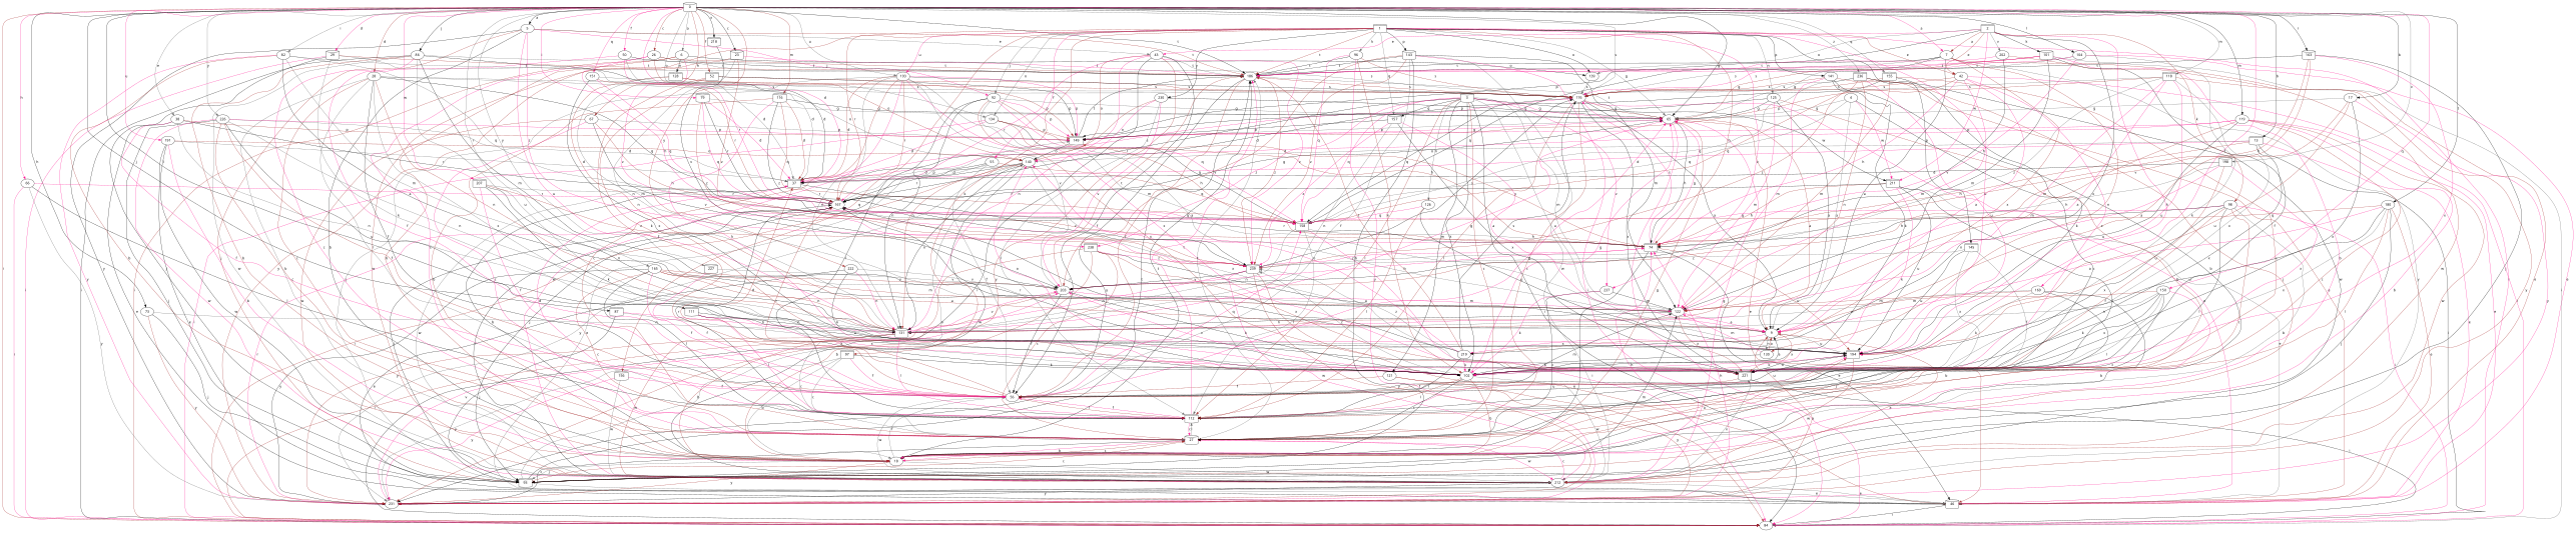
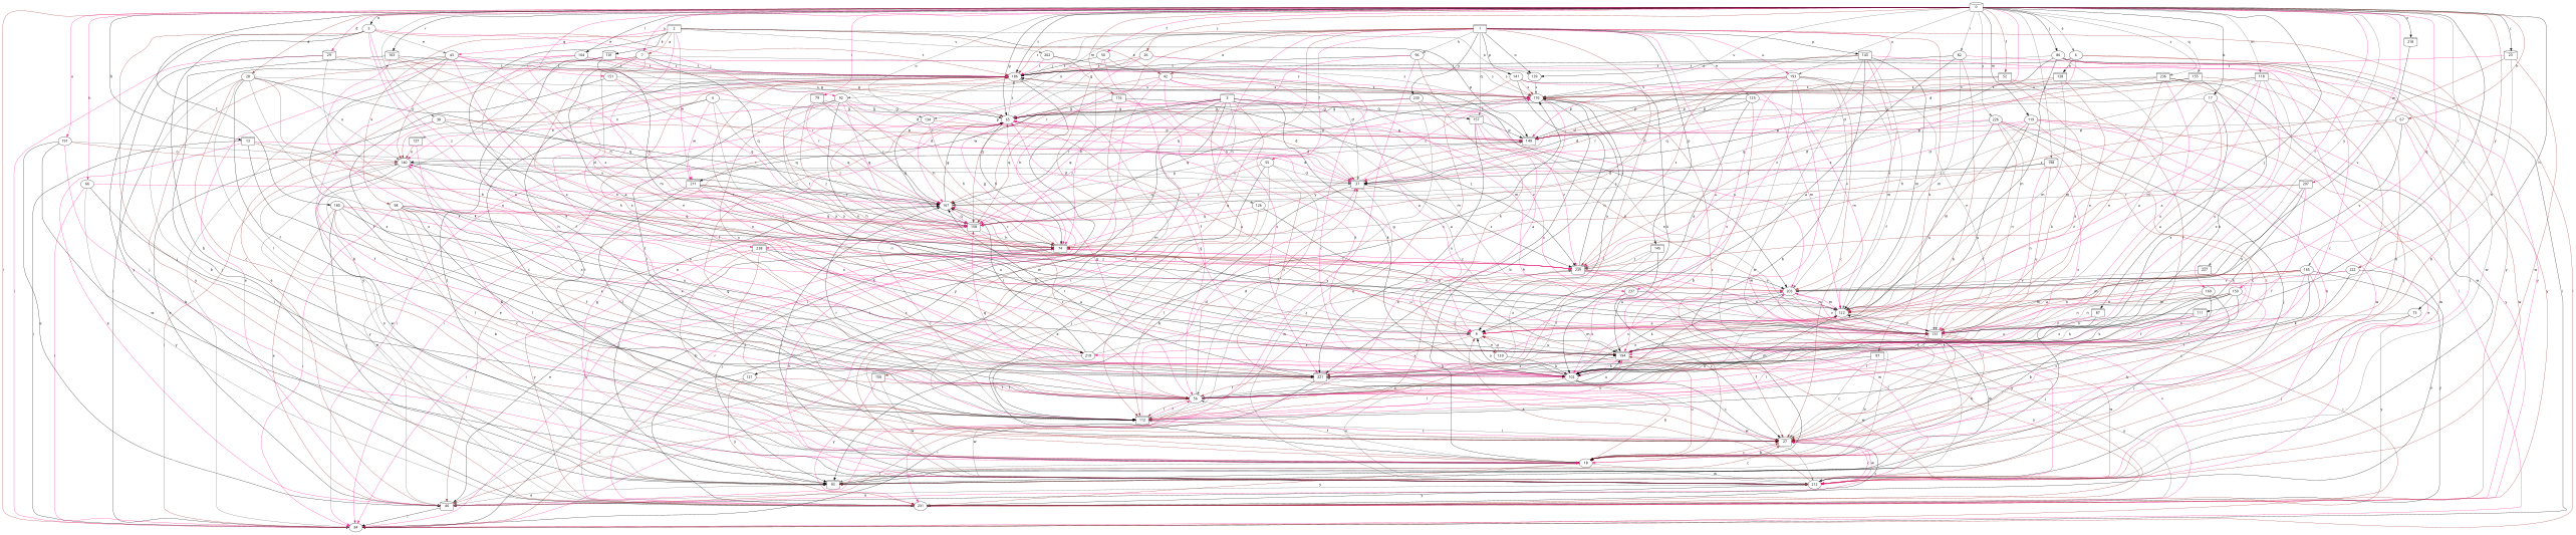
  strict digraph {
    fontname="Noto Sans"
    node [fontname="Noto Sans" shape=ellipse]
    edge [color=black fontname="Noto Sans"]
    0 [shape=cylinder]
    5
    6
    7
    13 [shape=cylinder]
    17
    23 [shape=cylinder]
    26
    28
    29 [shape=cylinder]
    37 [shape=cylinder]
    38
    50
    52 [shape=cylinder]
    65
    66
    67
    73
    79 [shape=cylinder]
    82
    84
    86
    87 [shape=cylinder]
    104
    111 [shape=cylinder]
    116 [shape=cylinder]
    118 [shape=cylinder]
    119
    134
    150
    151
    155 [shape=cylinder]
    163 [shape=cylinder]
    165
    169
    176
    180
    186
    191
    193
    198 [shape=cylinder]
    207 [shape=cylinder]
    218 [shape=cylinder]
    222
    226
    227 [shape=cylinder]
    236 [shape=cylinder]
    92
    194 [shape=cylinder]
    231
    43
    238 [shape=cylinder]
    18
    93 [shape=cylinder]
    139
    128 [shape=cylinder]
    239 [shape=cylinder]
    219
    158 [shape=cylinder]
    9
    46 [shape=cylinder]
    130
    74 [shape=cylinder]
    221 [shape=cylinder]
    140
    212
    131 [shape=cylinder]
    27 [shape=cylinder]
    112 [shape=cylinder]
    56
    102
    167
    149 [shape=cylinder]
    203
    122
    1 [shape=cylinder]
    42
    55
    96
    97 [shape=cylinder]
    125
    141
    143 [shape=cylinder]
    145 [shape=cylinder]
    156 [shape=cylinder]
    157 [shape=cylinder]
    230
    237
    2 [shape=cylinder]
    98
    101 [shape=cylinder]
    202
    211 [shape=cylinder]
    3 [shape=cylinder]
    121
    126
    4
+   127 [shape=cylinder]
    0 -> 5 [label=a]
    0 -> 6 [color=gray40 label=a]
    0 -> 7 [color=deeppink label=a]
    0 -> 13 [label=b]
    0 -> 17 [label=b]
    0 -> 23 [label=c]
    0 -> 26 [color=brown label=c]
    0 -> 28 [color=brown label=d]
    0 -> 29 [color=deeppink label=d]
    0 -> 37 [color=deeppink label=d]
    0 -> 38 [color=gray40 label=e]
    0 -> 50 [color=deeppink label=f]
    0 -> 52 [color=brown label=f]
    0 -> 65 [label=g]
    0 -> 66 [color=deeppink label=h]
    0 -> 67 [color=brown label=h]
    0 -> 73 [label=h]
    0 -> 79 [color=deeppink label=i]
    0 -> 82 [color=gray40 label=i]
    0 -> 84 [color=brown label=i]
    0 -> 86 [label=j]
    0 -> 87 [label=j]
    0 -> 104 [label=l]
    0 -> 111 [label=l]
    0 -> 116 [color=brown label=m]
    0 -> 118 [color=gray40 label=m]
    0 -> 119 [label=m]
    0 -> 134 [color=gray40 label=o]
    0 -> 150 [color=deeppink label=q]
    0 -> 151 [color=deeppink label=q]
    0 -> 155 [color=gray40 label=q]
    0 -> 163 [label=r]
    0 -> 165 [color=gray40 label=r]
    0 -> 169 [color=deeppink label=f]
    0 -> 176 [color=gray40 label=s]
    0 -> 180 [label=t]
    0 -> 186 [label=t]
    0 -> 191 [color=deeppink label=u]
    0 -> 193 [color=gray40 label=u]
    0 -> 198 [color=gray40 label=v]
    0 -> 207 [color=deeppink label=w]
    0 -> 218 [label=x]
    0 -> 222 [color=brown label=y]
    0 -> 226 [color=gray40 label=y]
    0 -> 227 [color=gray40 label=y]
    0 -> 236 [color=gray40 label=z]
    5 -> 186 [color=brown label=t]
    5 -> 92 [color=deeppink label=j]
    5 -> 194 [color=deeppink label=u]
    5 -> 231 [label=y]
    5 -> 43 [color=gray40 label=e]
    5 -> 238 [color=deeppink label=z]
    5 -> 18 [label=b]
    5 -> 93 [color=brown label=j]
    6 -> 84 [color=brown label=i]
    6 -> 18 [color=brown label=b]
    6 -> 139 [label=o]
    6 -> 128 [label=n]
    6 -> 239 [color=deeppink label=z]
    7 -> 176 [color=gray40 label=s]
    7 -> 186 [label=t]
    7 -> 231 [color=gray40 label=y]
    7 -> 219 [color=brown label=x]
    7 -> 158 [label=q]
    7 -> 9 [label=a]
    7 -> 46 [color=brown label=e]
    7 -> 130 [color=brown label=n]
    13 -> 37 [color=deeppink label=d]
    13 -> 84 [label=i]
    13 -> 46 [color=deeppink label=e]
    13 -> 74 [color=brown label=h]
    13 -> 221 [label=x]
    13 -> 140 [color=gray40 label=o]
    17 -> 65 [color=gray40 label=g]
    17 -> 194 [color=brown label=u]
    17 -> 231 [color=deeppink label=y]
    17 -> 9 [color=brown label=a]
    17 -> 221 [label=x]
    23 -> 186 [color=deeppink label=t]
    23 -> 239 [color=brown label=z]
    23 -> 212 [color=brown label=w]
    23 -> 131 [color=gray40 label=n]
    26 -> 176 [color=gray40 label=s]
    26 -> 186 [color=brown label=t]
    26 -> 74 [color=deeppink label=h]
    26 -> 140 [color=brown label=o]
    26 -> 27 [color=deeppink label=c]
    28 -> 176 [color=gray40 label=s]
    28 -> 18 [color=gray40 label=b]
    28 -> 158 [label=q]
    28 -> 221 [color=gray40 label=x]
    28 -> 140 [color=gray40 label=o]
    28 -> 131 [color=brown label=n]
    28 -> 27 [color=brown label=c]
    28 -> 112 [color=gray40 label=l]
    28 -> 56 [label=f]
    29 -> 37 [color=gray40 label=d]
    29 -> 84 [color=deeppink label=i]
    29 -> 186 [color=brown label=t]
    29 -> 93 [label=j]
    29 -> 102 [color=gray40 label=k]
    37 -> 176 [color=deeppink label=s]
    37 -> 18 [label=b]
    37 -> 239 [label=z]
    37 -> 212 [color=gray40 label=w]
    37 -> 167 [color=gray40 label=r]
    38 -> 46 [label=e]
    38 -> 131 [color=gray40 label=n]
    38 -> 56 [color=deeppink label=f]
    38 -> 167 [label=r]
    38 -> 149 [color=brown label=p]
    50 -> 37 [color=gray40 label=d]
    50 -> 186 [label=t]
    50 -> 56 [color=deeppink label=f]
    50 -> 167 [color=deeppink label=r]
    52 -> 176 [color=brown label=s]
    52 -> 56 [color=brown label=f]
    52 -> 102 [color=brown label=k]
    52 -> 149 [label=p]
    65 -> 84 [color=deeppink label=i]
    65 -> 186 [color=gray40 label=t]
    65 -> 9 [color=brown label=a]
    65 -> 46 [color=brown label=e]
    65 -> 74 [label=h]
    65 -> 149 [color=gray40 label=p]
    66 -> 84 [color=deeppink label=i]
    66 -> 231 [color=gray40 label=y]
    66 -> 112 [label=l]
    66 -> 167 [color=deeppink label=r]
    67 -> 74 [color=brown label=h]
    67 -> 212 [color=brown label=w]
    67 -> 27 [color=deeppink label=c]
    67 -> 149 [color=gray40 label=p]
    67 -> 203 [label=v]
    73 -> 231 [color=brown label=y]
    73 -> 93 [label=j]
    73 -> 131 [color=gray40 label=n]
    79 -> 37 [color=deeppink label=d]
    79 -> 65 [color=gray40 label=g]
    79 -> 239 [color=brown label=z]
    79 -> 158 [color=deeppink label=q]
    79 -> 167 [label=r]
    82 -> 186 [color=gray40 label=t]
    82 -> 231 [color=deeppink label=y]
    82 -> 18 [color=brown label=b]
    82 -> 158 [color=gray40 label=q]
    82 -> 9 [label=a]
    82 -> 122 [color=gray40 label=m]
    86 -> 37 [label=d]
    86 -> 84 [label=i]
    86 -> 186 [color=gray40 label=t]
    86 -> 194 [color=gray40 label=u]
    86 -> 18 [color=brown label=b]
    86 -> 212 [color=gray40 label=w]
    86 -> 27 [color=deeppink label=c]
    86 -> 122 [label=m]
    87 -> 194 [color=gray40 label=u]
    87 -> 93 [label=j]
    87 -> 131 [color=deeppink label=n]
    104 -> 65 [color=gray40 label=g]
    104 -> 186 [color=deeppink label=t]
    104 -> 46 [color=deeppink label=e]
    104 -> 74 [color=deeppink label=h]
    104 -> 102 [color=gray40 label=k]
    111 -> 221 [color=deeppink label=x]
    111 -> 131 [label=n]
    111 -> 112 [color=deeppink label=l]
    111 -> 102 [label=k]
    116 -> 37 [color=brown label=d]
    116 -> 65 [label=g]
    116 -> 18 [color=brown label=b]
    116 -> 239 [label=z]
    116 -> 158 [color=brown label=q]
    116 -> 102 [color=deeppink label=k]
    118 -> 176 [color=gray40 label=s]
    118 -> 194 [color=deeppink label=u]
    118 -> 231 [color=brown label=y]
    118 -> 239 [color=gray40 label=z]
    118 -> 9 [color=deeppink label=a]
    118 -> 221 [color=gray40 label=x]
    118 -> 149 [color=brown label=p]
    118 -> 122 [color=deeppink label=m]
    119 -> 37 [color=deeppink label=d]
    119 -> 194 [label=u]
    119 -> 18 [color=deeppink label=b]
    119 -> 46 [color=deeppink label=e]
    119 -> 212 [color=brown label=w]
    119 -> 27 [color=brown label=c]
    119 -> 149 [color=deeppink label=p]
    119 -> 122 [color=brown label=m]
    134 -> 37 [color=deeppink label=d]
    134 -> 84 [color=deeppink label=i]
    134 -> 158 [label=q]
    134 -> 74 [color=brown label=h]
    134 -> 149 [color=brown label=p]
    150 -> 18 [color=deeppink label=b]
    150 -> 221 [label=x]
    150 -> 131 [color=gray40 label=n]
    150 -> 27 [label=c]
    150 -> 112 [color=gray40 label=l]
    150 -> 102 [label=k]
    150 -> 122 [color=brown label=m]
    151 -> 176 [color=gray40 label=s]
    151 -> 158 [color=deeppink label=q]
    151 -> 221 [label=x]
    151 -> 167 [color=brown label=r]
    155 -> 176 [color=brown label=s]
    155 -> 27 [color=brown label=c]
    155 -> 102 [label=k]
    155 -> 149 [label=p]
    155 -> 122 [color=brown label=m]
    163 -> 186 [label=t]
    163 -> 93 [label=j]
    163 -> 74 [color=brown label=h]
    163 -> 221 [color=deeppink label=x]
    163 -> 203 [color=brown label=v]
    165 -> 231 [label=y]
    165 -> 9 [color=brown label=a]
    165 -> 131 [color=brown label=n]
    165 -> 27 [color=brown label=c]
    165 -> 112 [label=l]
    165 -> 56 [color=deeppink label=f]
    165 -> 203 [color=brown label=v]
    165 -> 122 [color=brown label=m]
    169 -> 18 [label=b]
    169 -> 93 [label=j]
    169 -> 131 [color=gray40 label=n]
    169 -> 102 [color=gray40 label=k]
    169 -> 122 [color=brown label=m]
    176 -> 65 [color=brown label=g]
    176 -> 158 [label=q]
    176 -> 9 [label=a]
    176 -> 46 [color=deeppink label=e]
    176 -> 221 [label=x]
    176 -> 27 [color=brown label=c]
    176 -> 112 [color=brown label=l]
    180 -> 194 [label=u]
    180 -> 93 [label=j]
    180 -> 158 [color=brown label=q]
    180 -> 9 [color=deeppink label=a]
    180 -> 46 [color=brown label=e]
    180 -> 221 [color=gray40 label=x]
    180 -> 112 [color=brown label=l]
    186 -> 176 [color=brown label=s]
    186 -> 231 [label=y]
    186 -> 239 [color=brown label=z]
    186 -> 56 [color=brown label=f]
    191 -> 37 [color=gray40 label=d]
    191 -> 18 [color=deeppink label=b]
    191 -> 46 [label=e]
    191 -> 140 [color=brown label=o]
    191 -> 212 [label=w]
    193 -> 37 [color=brown label=d]
    193 -> 176 [label=s]
    193 -> 93 [color=gray40 label=j]
    193 -> 221 [color=deeppink label=x]
    193 -> 212 [color=deeppink label=w]
    193 -> 131 [color=gray40 label=n]
    193 -> 27 [color=brown label=c]
    193 -> 167 [color=brown label=r]
    193 -> 149 [color=deeppink label=p]
    193 -> 203 [color=gray40 label=v]
    193 -> 122 [color=gray40 label=m]
    198 -> 37 [label=d]
    198 -> 194 [color=brown label=u]
    198 -> 74 [color=gray40 label=h]
    198 -> 221 [color=deeppink label=x]
    198 -> 131 [color=deeppink label=n]
    207 -> 239 [color=brown label=z]
    207 -> 131 [label=n]
    207 -> 56 [color=deeppink label=f]
    207 -> 102 [label=k]
    207 -> 167 [color=gray40 label=r]
    218 -> 203 [label=v]
    222 -> 46 [label=e]
    222 -> 131 [color=deeppink label=n]
    222 -> 102 [label=k]
    222 -> 203 [color=gray40 label=v]
    226 -> 37 [color=gray40 label=d]
    226 -> 194 [label=u]
    226 -> 93 [label=j]
    226 -> 212 [color=deeppink label=w]
    226 -> 131 [color=gray40 label=n]
    226 -> 27 [color=brown label=c]
    226 -> 56 [color=brown label=f]
    226 -> 149 [color=deeppink label=p]
    227 -> 56 [color=deeppink label=f]
    227 -> 203 [color=gray40 label=v]
    236 -> 176 [color=gray40 label=s]
    236 -> 194 [color=deeppink label=u]
    236 -> 93 [color=brown label=j]
    236 -> 239 [color=brown label=z]
    236 -> 158 [color=gray40 label=q]
    236 -> 212 [label=w]
    236 -> 131 [color=brown label=n]
    92 -> 65 [color=gray40 label=g]
    92 -> 158 [color=deeppink label=q]
    92 -> 9 [color=gray40 label=a]
    92 -> 74 [color=brown label=h]
    92 -> 221 [color=brown label=x]
    92 -> 131 [label=n]
    92 -> 112 [label=l]
    92 -> 149 [color=deeppink label=p]
    194 -> 221 [label=x]
    194 -> 212 [color=brown label=w]
    194 -> 102 [color=deeppink label=k]
    231 -> 9 [color=brown label=a]
    231 -> 74 [color=deeppink label=h]
    231 -> 27 [label=c]
    231 -> 167 [color=deeppink label=r]
    231 -> 203 [color=deeppink label=v]
    43 -> 84 [label=i]
    43 -> 186 [color=gray40 label=t]
    43 -> 231 [color=brown label=y]
    43 -> 239 [color=deeppink label=z]
    43 -> 140 [color=brown label=o]
    43 -> 131 [color=deeppink label=n]
    43 -> 56 [label=f]
    43 -> 167 [color=deeppink label=r]
    238 -> 194 [label=u]
    238 -> 231 [color=brown label=y]
    238 -> 18 [color=brown label=b]
    238 -> 239 [color=deeppink label=z]
    238 -> 221 [color=brown label=x]
    238 -> 27 [color=brown label=c]
    18 -> 65 [color=brown label=g]
    18 -> 186 [label=t]
    18 -> 194 [color=brown label=u]
    18 -> 231 [color=brown label=y]
    18 -> 93 [color=gray40 label=j]
    18 -> 212 [color=gray40 label=w]
    18 -> 27 [color=brown label=c]
    18 -> 56 [color=gray40 label=f]
    93 -> 186 [label=t]
    93 -> 46 [color=gray40 label=e]
    93 -> 140 [color=gray40 label=o]
    93 -> 27 [color=brown label=c]
    93 -> 122 [label=m]
    139 -> 176 [color=gray40 label=s]
    128 -> 176 [color=brown label=s]
    128 -> 131 [color=brown label=n]
    128 -> 149 [color=brown label=p]
    128 -> 122 [color=gray40 label=m]
    239 -> 176 [label=s]
    239 -> 231 [color=brown label=y]
    239 -> 46 [color=brown label=e]
    239 -> 212 [color=deeppink label=w]
    239 -> 131 [color=deeppink label=n]
    239 -> 203 [label=v]
    219 -> 176 [label=s]
    219 -> 186 [color=brown label=t]
    219 -> 239 [color=gray40 label=z]
    219 -> 140 [color=deeppink label=o]
    219 -> 112 [label=l]
    219 -> 102 [color=deeppink label=k]
    219 -> 167 [label=r]
    158 -> 84 [color=deeppink label=i]
    158 -> 74 [color=gray40 label=h]
    158 -> 131 [color=gray40 label=n]
    158 -> 112 [color=gray40 label=l]
    9 -> 194 [color=gray40 label=u]
    9 -> 219 [color=deeppink label=x]
    9 -> 130 [color=gray40 label=n]
    9 -> 221 [color=brown label=x]
    46 -> 84 [label=i]
    130 -> 9 [color=brown label=a]
    130 -> 102 [label=k]
    130 -> 122 [color=deeppink label=m]
    74 -> 65 [color=deeppink label=g]
    74 -> 176 [color=deeppink label=s]
    74 -> 194 [color=brown label=u]
    74 -> 93 [label=j]
    74 -> 239 [color=deeppink label=z]
    74 -> 46 [label=e]
    74 -> 167 [label=r]
    74 -> 149 [color=brown label=y]
    221 -> 84 [label=i]
    221 -> 56 [color=brown label=f]
    221 -> 167 [label=r]
    140 -> 37 [color=gray40 label=d]
    140 -> 84 [color=brown label=i]
    140 -> 231 [color=gray40 label=y]
    140 -> 221 [color=gray40 label=x]
    140 -> 212 [label=w]
    140 -> 131 [label=n]
    140 -> 167 [label=r]
    212 -> 65 [color=deeppink label=g]
    212 -> 231 [label=y]
    212 -> 9 [color=brown label=a]
    212 -> 46 [color=gray40 label=e]
    212 -> 74 [color=deeppink label=h]
    212 -> 221 [color=gray40 label=x]
    212 -> 27 [color=deeppink label=c]
    212 -> 167 [label=r]
    131 -> 65 [color=deeppink label=g]
    131 -> 18 [color=brown label=b]
    131 -> 212 [color=brown label=w]
    131 -> 27 [color=gray40 label=c]
    131 -> 112 [color=deeppink label=l]
    131 -> 203 [color=deeppink label=v]
    27 -> 186 [color=gray40 label=t]
    27 -> 18 [color=deeppink label=b]
    27 -> 212 [color=deeppink label=w]
    27 -> 112 [color=gray40 label=l]
    112 -> 37 [color=deeppink label=d]
    112 -> 186 [color=deeppink label=t]
    112 -> 194 [color=deeppink label=u]
    112 -> 27 [color=deeppink label=c]
    112 -> 56 [color=deeppink label=f]
    112 -> 167 [label=r]
    56 -> 37 [color=brown label=d]
    56 -> 65 [color=deeppink label=g]
    56 -> 194 [label=u]
    56 -> 158 [color=deeppink label=q]
    56 -> 212 [color=gray40 label=w]
    56 -> 112 [color=brown label=l]
    56 -> 167 [color=brown label=r]
    56 -> 122 [label=m]
    102 -> 65 [color=deeppink label=g]
    102 -> 18 [color=brown label=b]
    102 -> 239 [color=gray40 label=z]
    102 -> 9 [label=a]
    102 -> 140 [color=deeppink label=o]
    102 -> 212 [color=gray40 label=w]
    102 -> 27 [label=c]
    102 -> 112 [color=brown label=l]
    102 -> 203 [color=deeppink label=v]
    167 -> 65 [label=g]
    167 -> 93 [label=j]
    167 -> 158 [color=deeppink label=q]
    167 -> 149 [color=gray40 label=p]
    149 -> 65 [color=deeppink label=g]
    149 -> 186 [label=t]
    149 -> 140 [label=o]
    203 -> 84 [color=brown label=i]
    203 -> 186 [color=brown label=t]
    203 -> 74 [color=deeppink label=h]
    203 -> 56 [label=f]
    203 -> 102 [label=k]
    203 -> 122 [color=deeppink label=m]
    122 -> 9 [color=deeppink label=a]
    122 -> 221 [color=brown label=x]
    122 -> 131 [label=n]
    1 -> 65 [color=gray40 label=g]
    1 -> 84 [color=deeppink label=i]
    1 -> 134 [color=gray40 label=o]
    1 -> 186 [color=brown label=t]
    1 -> 193 [color=deeppink label=u]
    1 -> 92 [color=gray40 label=j]
    1 -> 194 [color=deeppink label=u]
    1 -> 231 [color=brown label=y]
    1 -> 139 [label=o]
    1 -> 74 [color=brown label=h]
    1 -> 167 [color=brown label=r]
    1 -> 42 [color=brown label=e]
    1 -> 55 [color=deeppink label=f]
    1 -> 96 [color=gray40 label=k]
    1 -> 97 [color=brown label=k]
    1 -> 125 [color=gray40 label=n]
    1 -> 141 [label=p]
    1 -> 143 [label=p]
    1 -> 145 [label=p]
    1 -> 156 [color=brown label=q]
    1 -> 157 [color=gray40 label=q]
    1 -> 230 [label=y]
    1 -> 237 [color=deeppink label=z]
    42 -> 84 [color=deeppink label=i]
    42 -> 176 [color=brown label=s]
    42 -> 158 [color=brown label=q]
    42 -> 9 [color=deeppink label=a]
    42 -> 74 [color=deeppink label=h]
    42 -> 221 [color=deeppink label=x]
    42 -> 122 [color=deeppink label=m]
    55 -> 37 [color=gray40 label=d]
    55 -> 93 [label=j]
    55 -> 158 [color=brown label=q]
    55 -> 46 [color=gray40 label=e]
    55 -> 56 [color=gray40 label=f]
    96 -> 176 [color=brown label=s]
    96 -> 186 [label=t]
    96 -> 231 [color=deeppink label=y]
    96 -> 158 [color=deeppink label=q]
    96 -> 102 [color=brown label=k]
    97 -> 231 [color=gray40 label=y]
    97 -> 18 [color=gray40 label=b]
    97 -> 27 [color=gray40 label=c]
    97 -> 56 [color=deeppink label=f]
    97 -> 102 [label=k]
    125 -> 37 [label=d]
    125 -> 65 [label=g]
    125 -> 18 [color=brown label=b]
    125 -> 9 [label=a]
    125 -> 122 [color=deeppink label=m]
    141 -> 176 [color=brown label=s]
    141 -> 18 [label=b]
    141 -> 46 [color=brown label=e]
    141 -> 102 [label=k]
    141 -> 122 [color=deeppink label=m]
    143 -> 84 [color=deeppink label=i]
    143 -> 186 [label=t]
    143 -> 18 [label=b]
    143 -> 239 [color=brown label=z]
    143 -> 212 [color=gray40 label=w]
    143 -> 56 [color=gray40 label=f]
    143 -> 203 [color=brown label=v]
    143 -> 122 [label=m]
    145 -> 194 [label=u]
    145 -> 239 [color=gray40 label=z]
    145 -> 221 [color=gray40 label=x]
    145 -> 56 [color=gray40 label=f]
    156 -> 231 [color=deeppink label=y]
    156 -> 212 [color=gray40 label=w]
    156 -> 56 [color=deeppink label=f]
    157 -> 239 [color=deeppink label=z]
    157 -> 9 [color=deeppink label=a]
    157 -> 221 [label=x]
    157 -> 131 [color=gray40 label=n]
    157 -> 149 [label=p]
    230 -> 65 [label=g]
    230 -> 140 [color=deeppink label=o]
    230 -> 131 [color=brown label=n]
    230 -> 112 [color=gray40 label=l]
    230 -> 203 [color=deeppink label=v]
    237 -> 27 [label=c]
    237 -> 102 [color=deeppink label=k]
    237 -> 122 [label=m]
    2 -> 7 [color=brown label=a]
    2 -> 43 [color=deeppink label=e]
    2 -> 139 [color=gray40 label=o]
    2 -> 219 [label=x]
    2 -> 102 [color=deeppink label=k]
    2 -> 149 [label=p]
    2 -> 42 [color=brown label=e]
    2 -> 98 [color=brown label=k]
    2 -> 101 [label=k]
    2 -> 202 [color=gray40 label=v]
    2 -> 211 [color=deeppink label=w]
    98 -> 84 [color=deeppink label=i]
    98 -> 18 [color=gray40 label=b]
    98 -> 158 [color=deeppink label=q]
    98 -> 74 [label=h]
    98 -> 221 [label=x]
    98 -> 27 [color=brown label=c]
    98 -> 112 [label=l]
    98 -> 56 [color=brown label=f]
    101 -> 65 [color=brown label=g]
    101 -> 84 [color=gray40 label=i]
    101 -> 176 [color=deeppink label=s]
    101 -> 186 [color=deeppink label=t]
    101 -> 18 [color=deeppink label=b]
    101 -> 56 [label=f]
    101 -> 122 [label=m]
    202 -> 186 [color=deeppink label=t]
    202 -> 212 [color=brown label=w]
    202 -> 203 [label=v]
    211 -> 194 [label=u]
    211 -> 46 [color=gray40 label=e]
    211 -> 74 [color=brown label=h]
    211 -> 112 [label=l]
    211 -> 102 [color=deeppink label=k]
    211 -> 167 [label=r]
    3 -> 65 [color=deeppink label=g]
    3 -> 84 [label=i]
    3 -> 194 [color=gray40 label=u]
    3 -> 238 [color=deeppink label=z]
    3 -> 158 [color=deeppink label=q]
    3 -> 27 [color=brown label=c]
    3 -> 112 [color=brown label=l]
    3 -> 102 [label=k]
    3 -> 167 [label=r]
    3 -> 122 [color=gray40 label=m]
    3 -> 157 [label=q]
    3 -> 237 [color=deeppink label=z]
    3 -> 211 [label=w]
    3 -> 121 [label=m]
    3 -> 126 [color=gray40 label=n]
    121 -> 84 [color=brown label=i]
    121 -> 231 [color=brown label=y]
    121 -> 56 [color=brown label=f]
    126 -> 194 [label=u]
    126 -> 158 [color=deeppink label=q]
    126 -> 112 [color=brown label=l]
    4 -> 65 [color=gray40 label=g]
    4 -> 158 [color=gray40 label=q]
    4 -> 9 [color=gray40 label=a]
    4 -> 27 [label=c]
    4 -> 211 [color=deeppink label=w]
+   4 -> 127 [color=gray40 label=n]
+   127 -> 18 [color=deeppink label=b]
+   127 -> 140 [color=brown label=o]
  }
